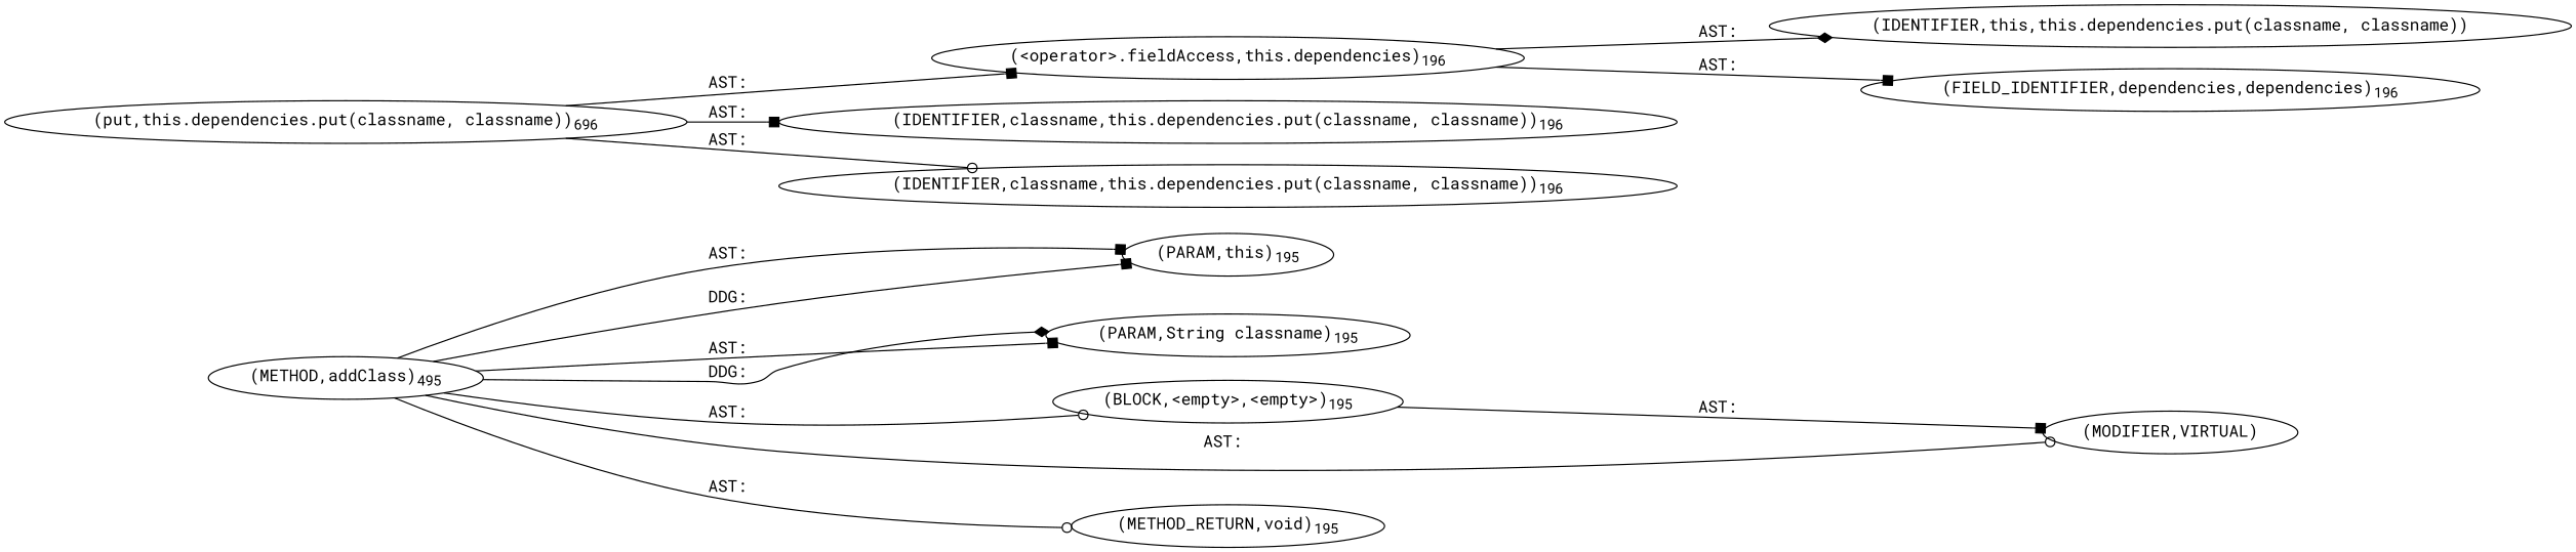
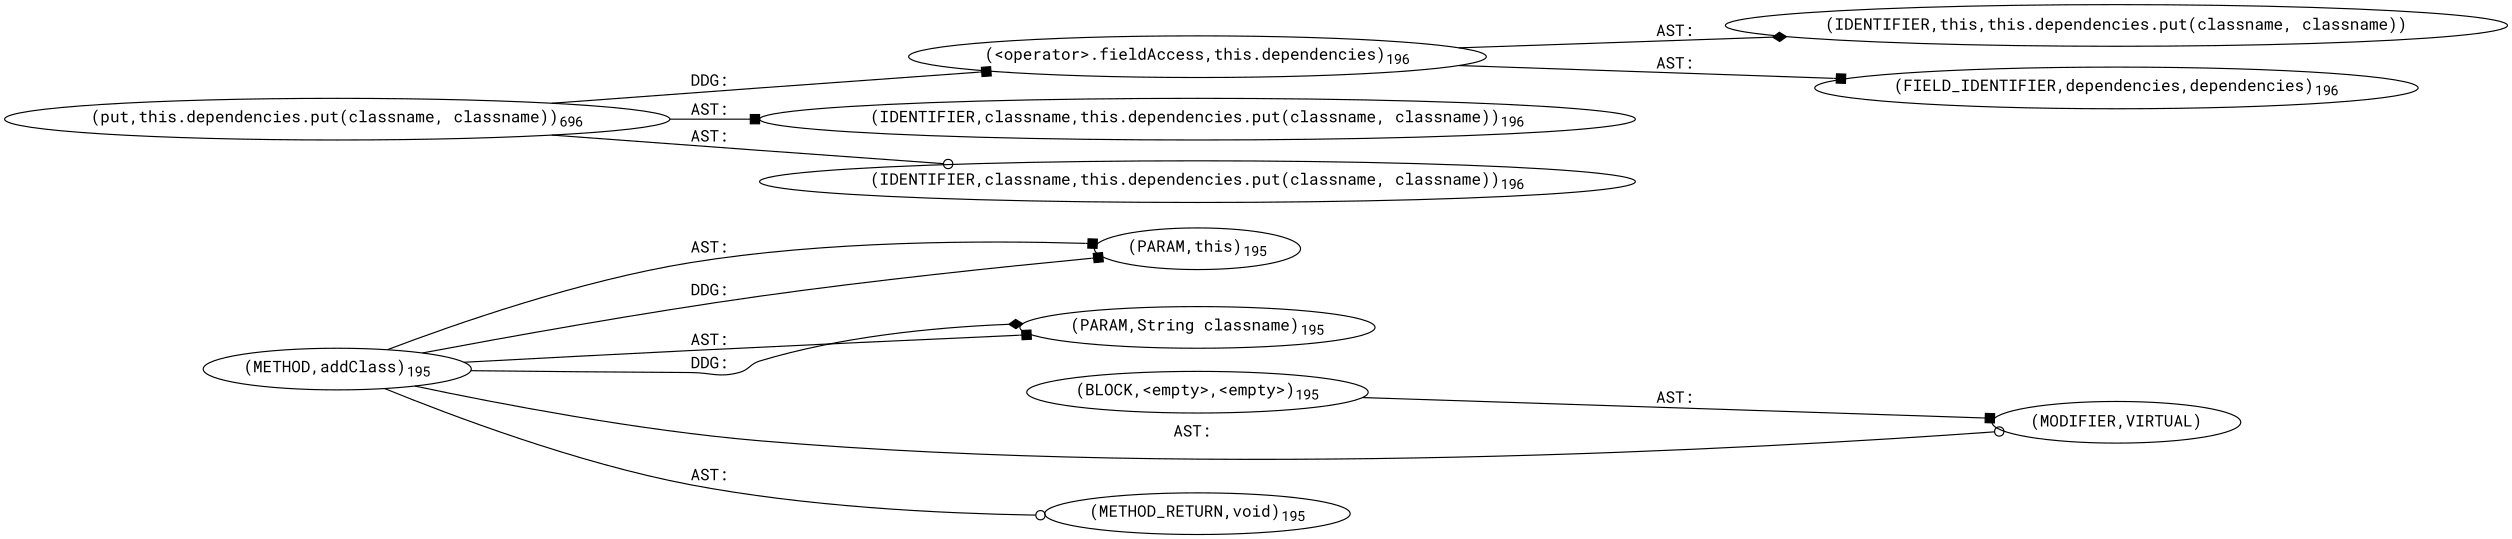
  digraph {
    fontname="Roboto Mono"
    rankdir=LR
    node [fontname="Roboto Mono"]
    edge [arrowhead=box fontname="Roboto Mono"]
-   n1 [label=<(METHOD,addClass)<SUB>495</SUB>>]
+   n1 [label=<(METHOD,addClass)<SUB>195</SUB>>]
    n2 [label=<(PARAM,this)<SUB>195</SUB>>]
    n3 [label=<(PARAM,String classname)<SUB>195</SUB>>]
    n4 [label=<(BLOCK,&lt;empty&gt;,&lt;empty&gt;)<SUB>195</SUB>>]
    n5 [label=<(MODIFIER,VIRTUAL)>]
    n6 [label=<(METHOD_RETURN,void)<SUB>195</SUB>>]
    n7 [label=<(put,this.dependencies.put(classname, classname))<SUB>696</SUB>>]
    n8 [label=<(&lt;operator&gt;.fieldAccess,this.dependencies)<SUB>196</SUB>>]
    n9 [label=<(IDENTIFIER,classname,this.dependencies.put(classname, classname))<SUB>196</SUB>>]
    n10 [label=<(IDENTIFIER,classname,this.dependencies.put(classname, classname))<SUB>196</SUB>>]
    n11 [label=<(IDENTIFIER,this,this.dependencies.put(classname, classname))>]
    n12 [label=<(FIELD_IDENTIFIER,dependencies,dependencies)<SUB>196</SUB>>]
    n1 -> n2 [label="AST: "]
    n1 -> n2 [label="DDG: "]
    n1 -> n3 [label="AST: "]
    n1 -> n3 [arrowhead=diamond label="DDG: "]
-   n1 -> n4 [arrowhead=odot label="AST: "]
    n1 -> n5 [arrowhead=odot label="AST: "]
    n1 -> n6 [arrowhead=odot label="AST: "]
    n4 -> n5 [label="AST: "]
-   n7 -> n8 [label="AST: "]
+   n7 -> n8 [label="DDG: "]
    n7 -> n9 [label="AST: "]
    n7 -> n10 [arrowhead=odot label="AST: "]
    n8 -> n11 [arrowhead=diamond label="AST: "]
    n8 -> n12 [label="AST: "]
  }
